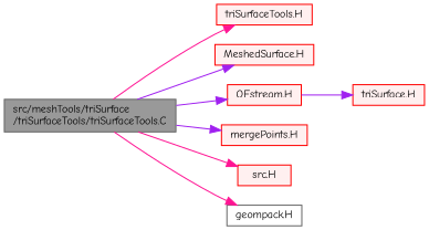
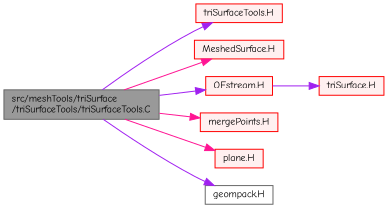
  digraph {
    fontname="Comic Neue"
    rankdir=LR
    node [color=red fillcolor="#FFF0F0" fontname="Comic Neue" fontsize=10 shape=box style=filled]
    edge [color=purple fontname="Comic Neue" fontsize=10 labelfontname=Helvetica labelfontsize=10 style=solid]
    n1 [color=gray40 fillcolor=grey60 fontcolor=black height=0.2 label="src/meshTools/triSurface\l/triSurfaceTools/triSurfaceTools.C" width=0.4]
    n2 [height=0.2 label="triSurfaceTools.H" width=0.4]
    n3 [height=0.2 label="MeshedSurface.H" width=0.4]
    n4 [height=0.2 label="OFstream.H" width=0.4]
    n5 [height=0.2 label="mergePoints.H" width=0.4]
-   n6 [height=0.2 label="src.H" width=0.4]
+   n6 [height=0.2 label="plane.H" width=0.4]
    n7 [color=grey40 fillcolor=white height=0.2 label="geompack.H" width=0.4]
    n8 [height=0.2 label="triSurface.H" width=0.4]
-   n1 -> n2 [color=deeppink]
-   n1 -> n3
+   n1 -> n2
+   n1 -> n3 [color=deeppink]
    n1 -> n4
-   n1 -> n5
+   n1 -> n5 [color=deeppink]
    n1 -> n6 [color=deeppink]
-   n1 -> n7 [color=deeppink]
+   n1 -> n7
    n4 -> n8
  }
